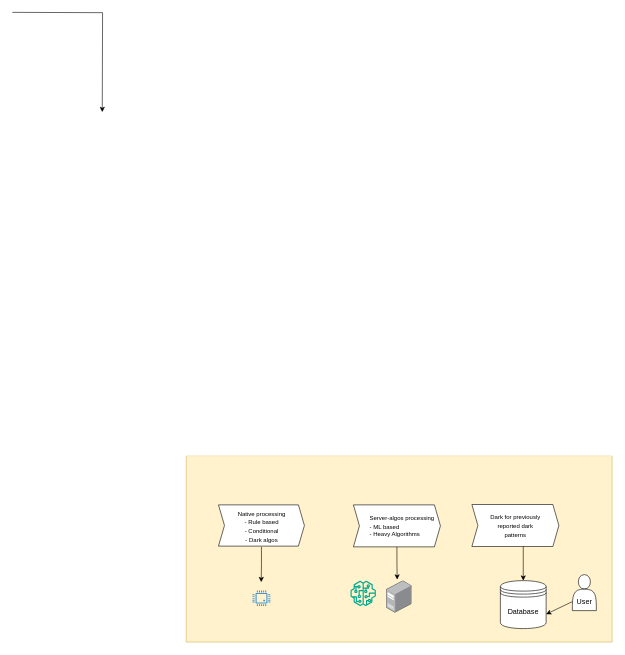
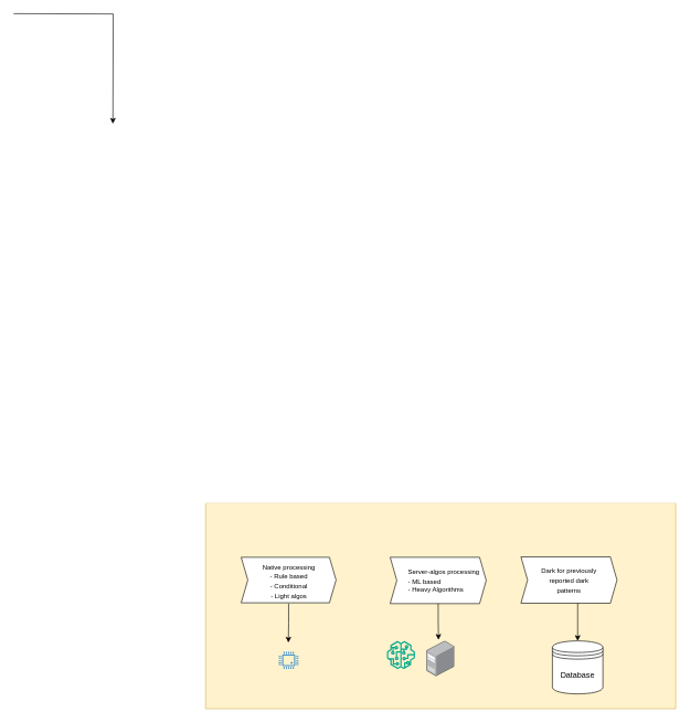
  <mxCell id="0" />
  <mxCell id="1" parent="0" />
  <mxCell id="2" value="" style="swimlane;startSize=0;fillColor=#fff2cc;strokeColor=#d6b656;swimlaneFillColor=#FFF2CC;fillStyle=solid;" vertex="1" parent="1"><mxGeometry x="310" y="760" width="710" height="310" as="geometry"><mxRectangle x="410" y="190" width="50" height="30" as="alternateBounds" /></mxGeometry></mxCell>
- <mxCell id="3" value="&lt;br&gt;&lt;br&gt;User" style="shape=actor;whiteSpace=wrap;html=1;" vertex="1" parent="2"><mxGeometry x="643.75" y="197.52" width="40" height="60" as="geometry" /></mxCell>
  <mxCell id="4" value="" style="shape=step;perimeter=stepPerimeter;whiteSpace=wrap;html=1;fixedSize=1;direction=east;align=right;size=10;" vertex="1" parent="2"><mxGeometry x="53.75" y="81.2" width="143.26" height="68.8" as="geometry" /></mxCell>
  <mxCell id="5" value="" style="pointerEvents=1;shadow=0;dashed=0;html=1;strokeColor=none;fillColor=#4495D1;labelPosition=center;verticalLabelPosition=bottom;verticalAlign=top;align=center;outlineConnect=0;shape=mxgraph.veeam.cpu;" vertex="1" parent="2"><mxGeometry x="110.38" y="223.92" width="30" height="26.1" as="geometry" /></mxCell>
- <mxCell id="6" value="&lt;font style=&quot;font-size: 10px;&quot;&gt;Native processing&lt;br&gt;&lt;span style=&quot;text-align: right;&quot;&gt;- Rule based&lt;br&gt;- Conditional&lt;br&gt;- Dark algos&lt;/span&gt;&lt;/font&gt;" style="text;html=1;strokeColor=none;fillColor=none;align=center;verticalAlign=middle;whiteSpace=wrap;rounded=0;" vertex="1" parent="2"><mxGeometry x="81.63" y="82.4" width="87.5" height="68.8" as="geometry" /></mxCell>
+ <mxCell id="6" value="&lt;font style=&quot;font-size: 10px;&quot;&gt;Native processing&lt;br&gt;&lt;span style=&quot;text-align: right;&quot;&gt;- Rule based&lt;br&gt;- Conditional&lt;br&gt;- Light algos&lt;/span&gt;&lt;/font&gt;" style="text;html=1;strokeColor=none;fillColor=none;align=center;verticalAlign=middle;whiteSpace=wrap;rounded=0;" vertex="1" parent="2"><mxGeometry x="81.63" y="82.4" width="87.5" height="68.8" as="geometry" /></mxCell>
  <mxCell id="7" value="" style="shape=step;perimeter=stepPerimeter;whiteSpace=wrap;html=1;fixedSize=1;direction=east;size=10;" vertex="1" parent="2"><mxGeometry x="278.75" y="81.2" width="145" height="70" as="geometry" /></mxCell>
  <mxCell id="8" value="" style="image;points=[];aspect=fixed;html=1;align=center;shadow=0;dashed=0;image=img/lib/allied_telesis/computer_and_terminals/Server_Desktop.svg;" vertex="1" parent="2"><mxGeometry x="333.7" y="207.52" width="42.6" height="54" as="geometry" /></mxCell>
  <mxCell id="9" value="" style="sketch=0;outlineConnect=0;fontColor=#232F3E;gradientColor=none;fillColor=#01A88D;strokeColor=none;dashed=0;verticalLabelPosition=bottom;verticalAlign=top;align=center;html=1;fontSize=12;fontStyle=0;aspect=fixed;pointerEvents=1;shape=mxgraph.aws4.sagemaker_model;" vertex="1" parent="2"><mxGeometry x="273.75" y="207.52" width="42.5" height="42.5" as="geometry" /></mxCell>
  <mxCell id="10" value="&lt;font style=&quot;font-size: 10px;&quot;&gt;Server-algos processing&lt;br&gt;&lt;span style=&quot;&quot;&gt;- ML based&lt;br&gt;&lt;div style=&quot;&quot;&gt;&lt;span style=&quot;background-color: initial;&quot;&gt;- Heavy Algorithms&lt;/span&gt;&lt;/div&gt;&lt;/span&gt;&lt;/font&gt;" style="text;html=1;strokeColor=none;fillColor=none;align=left;verticalAlign=middle;whiteSpace=wrap;rounded=0;" vertex="1" parent="2"><mxGeometry x="303.75" y="89.97" width="128.75" height="51.25" as="geometry" /></mxCell>
  <mxCell id="11" style="edgeStyle=orthogonalEdgeStyle;rounded=0;orthogonalLoop=1;jettySize=auto;html=1;startArrow=classic;startFill=1;exitX=0.5;exitY=0;exitDx=0;exitDy=0;" edge="1" parent="2" source="14"><mxGeometry relative="1" as="geometry"><mxPoint x="576.25" y="171.2" as="sourcePoint" /><mxPoint x="564.45" y="90" as="targetPoint" /></mxGeometry></mxCell>
  <mxCell id="12" value="" style="shape=step;perimeter=stepPerimeter;whiteSpace=wrap;html=1;fixedSize=1;direction=east;size=10;" vertex="1" parent="2"><mxGeometry x="476.26" y="80.6" width="145" height="70" as="geometry" /></mxCell>
  <mxCell id="13" value="&lt;span style=&quot;font-size: 10px;&quot;&gt;Dark for previously reported dark patterns&lt;/span&gt;" style="text;html=1;strokeColor=none;fillColor=none;align=center;verticalAlign=middle;whiteSpace=wrap;rounded=0;" vertex="1" parent="2"><mxGeometry x="500.64" y="89.97" width="96.25" height="51.25" as="geometry" /></mxCell>
  <mxCell id="14" value="Database" style="shape=datastore;whiteSpace=wrap;html=1;" vertex="1" parent="2"><mxGeometry x="523.75" y="207.52" width="76.25" height="80" as="geometry" /></mxCell>
  <mxCell id="15" value="" style="edgeStyle=orthogonalEdgeStyle;rounded=0;orthogonalLoop=1;jettySize=auto;html=1;entryX=0.422;entryY=-0.033;entryDx=0;entryDy=0;entryPerimeter=0;exitX=0.5;exitY=1;exitDx=0;exitDy=0;" edge="1" parent="2" source="7" target="8"><mxGeometry relative="1" as="geometry"><mxPoint x="290" y="300" as="sourcePoint" /><mxPoint x="210" y="110" as="targetPoint" /></mxGeometry></mxCell>
  <mxCell id="16" style="edgeStyle=orthogonalEdgeStyle;rounded=0;orthogonalLoop=1;jettySize=auto;html=1;exitX=0.5;exitY=1;exitDx=0;exitDy=0;" edge="1" parent="2" source="6"><mxGeometry relative="1" as="geometry"><mxPoint x="125" y="210" as="targetPoint" /><mxPoint x="242.51" y="38.2" as="sourcePoint" /></mxGeometry></mxCell>
- <mxCell id="17" value="" style="rounded=0;orthogonalLoop=1;jettySize=auto;html=1;strokeColor=default;entryX=1;entryY=0.7;entryDx=0;entryDy=0;exitX=0;exitY=0.75;exitDx=0;exitDy=0;" parent="2" source="3" edge="1" target="14"><mxGeometry relative="1" as="geometry"><mxPoint x="445" y="-202.5" as="sourcePoint" /><mxPoint x="580" y="-120" as="targetPoint" /></mxGeometry></mxCell>
  <mxCell id="18" style="edgeStyle=orthogonalEdgeStyle;rounded=0;orthogonalLoop=1;jettySize=auto;html=1;entryX=0;entryY=0.5;entryDx=0;entryDy=0;exitX=1;exitY=0.5;exitDx=0;exitDy=0;exitPerimeter=0;" parent="1" edge="1"><mxGeometry relative="1" as="geometry"><mxPoint x="170" y="186.3" as="targetPoint" /><mxPoint x="20" y="20.1" as="sourcePoint" /></mxGeometry></mxCell>
